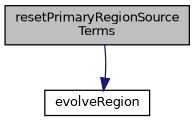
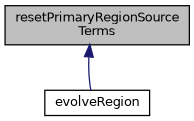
  digraph {
    rankdir=TB
    node [color=black fontname=Helvetica fontsize=10 shape=record]
    n1 [fillcolor=grey75 fontcolor=black height=0.2 label="resetPrimaryRegionSource\lTerms" style=filled width=0.4]
    n2 [height=0.2 label=evolveRegion width=0.4]
-   n2 -> n1 [color=midnightblue dir=back fontname=Helvetica fontsize=10 labelfontname=Helvetica labelfontsize=10 style=solid]
+   n1 -> n2 [color=midnightblue dir=back fontname=Helvetica fontsize=10 labelfontname=Helvetica labelfontsize=10 style=solid]
  }
